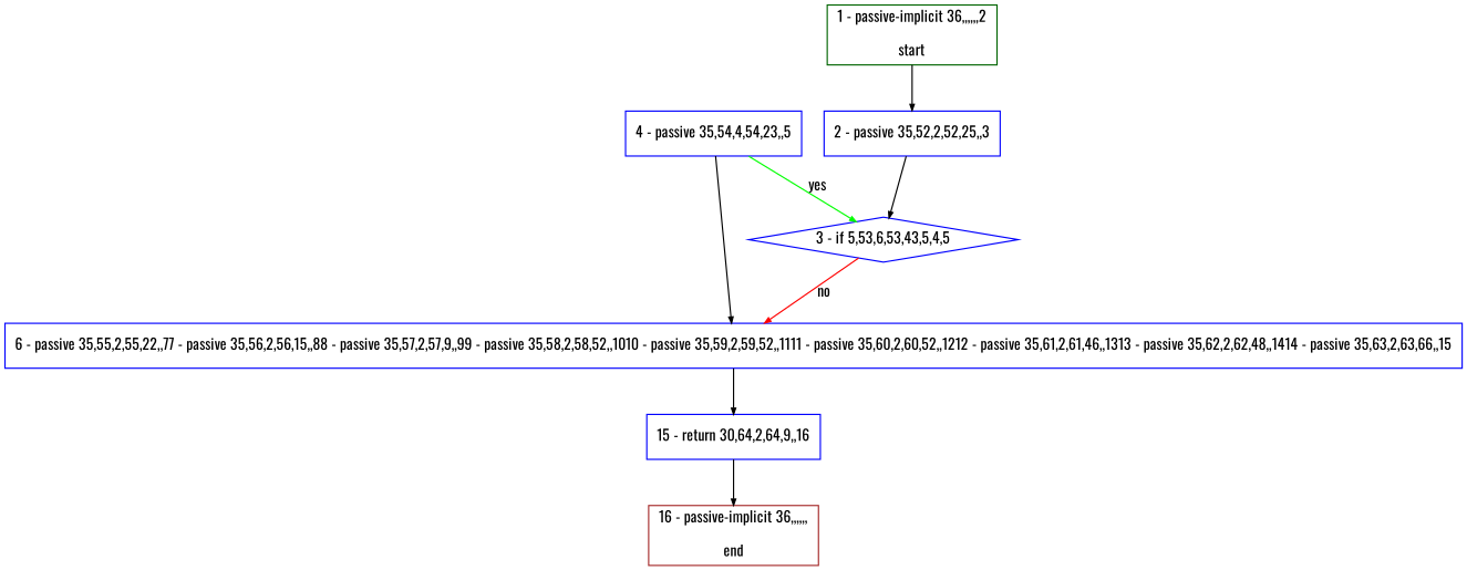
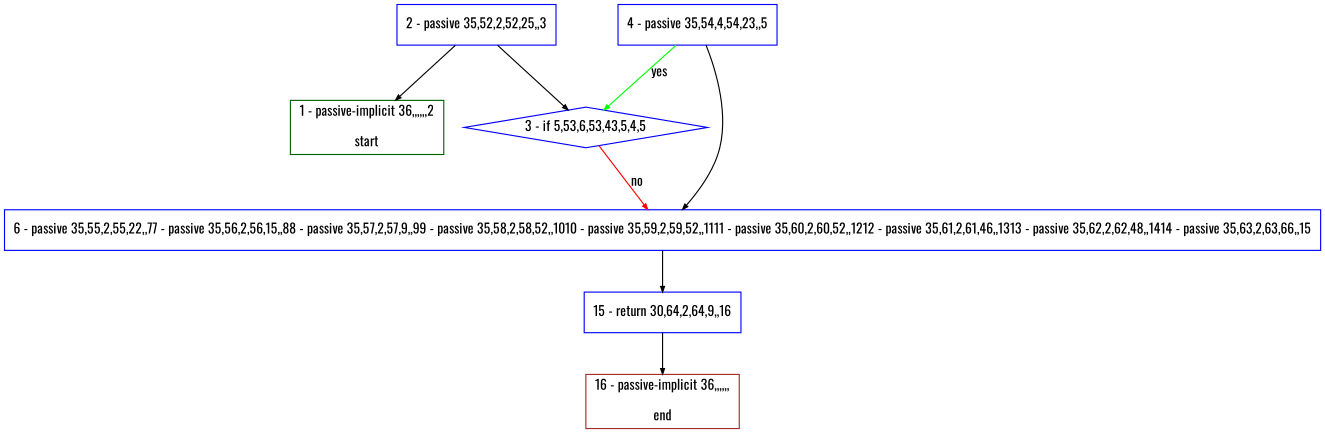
  digraph {
    bgcolor=white
    compound=true
    fillcolor="#FFFFCC"
    fontname=Oswald
    fontsize=12
    pack=true
    packmode=clust
    style="rounded,filled"
    node [color="#0000ff" compound=true fillcolor="#ffffff" fixedsize=false fontname=Oswald fontsize=12 node_initialized=no shape=box style=filled]
    edge [arrowhead=normal arrowsize=0.5 arrowtail=none color="#000000" compound=true dir=forward fontcolor=black fontname=Oswald fontsize=12]
    n1 [label="2 - passive 35,52,2,52,25,,3"]
    n2 [label="3 - if 5,53,6,53,43,5,4,5" shape=diamond]
    n3 [label="6 - passive 35,55,2,55,22,,77 - passive 35,56,2,56,15,,88 - passive 35,57,2,57,9,,99 - passive 35,58,2,58,52,,1010 - passive 35,59,2,59,52,,1111 - passive 35,60,2,60,52,,1212 - passive 35,61,2,61,46,,1313 - passive 35,62,2,62,48,,1414 - passive 35,63,2,63,66,,15"]
    n4 [color="#006400" label="1 - passive-implicit 36,,,,,,2\n\nstart"]
    n5 [label="4 - passive 35,54,4,54,23,,5"]
    n6 [label="15 - return 30,64,2,64,9,,16"]
    n7 [color="#a52a2a" label="16 - passive-implicit 36,,,,,,\n\nend"]
    n1 -> n2
    n2 -> n3 [color="#ff0000" label=no]
    n3 -> n6
-   n4 -> n1
+   n1 -> n4
    n5 -> n2 [color="#00ff00" label=yes]
    n5 -> n3
    n6 -> n7
  }
